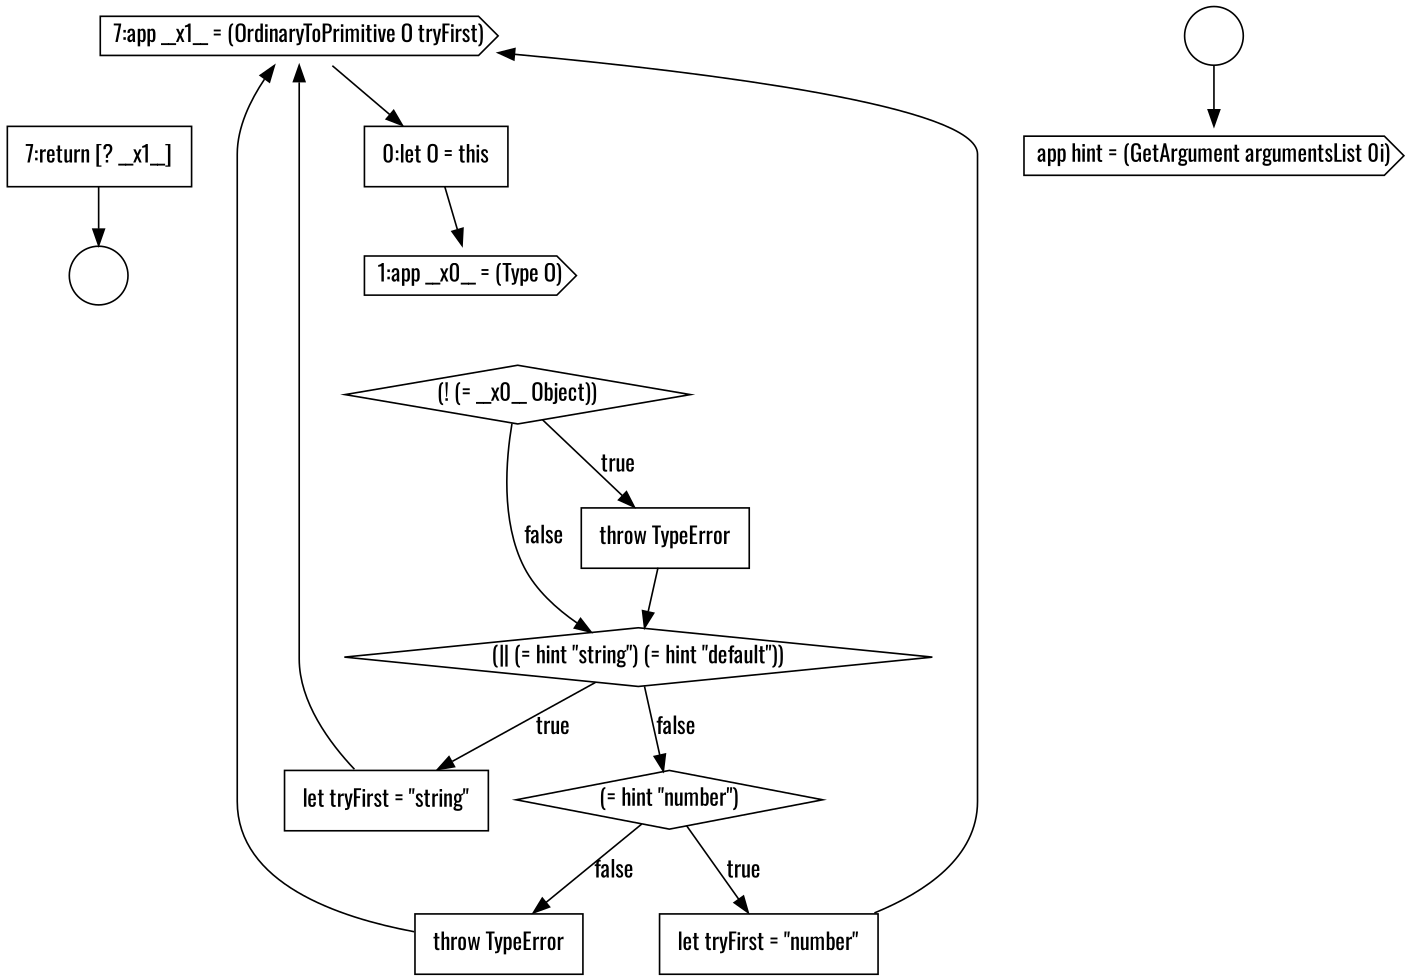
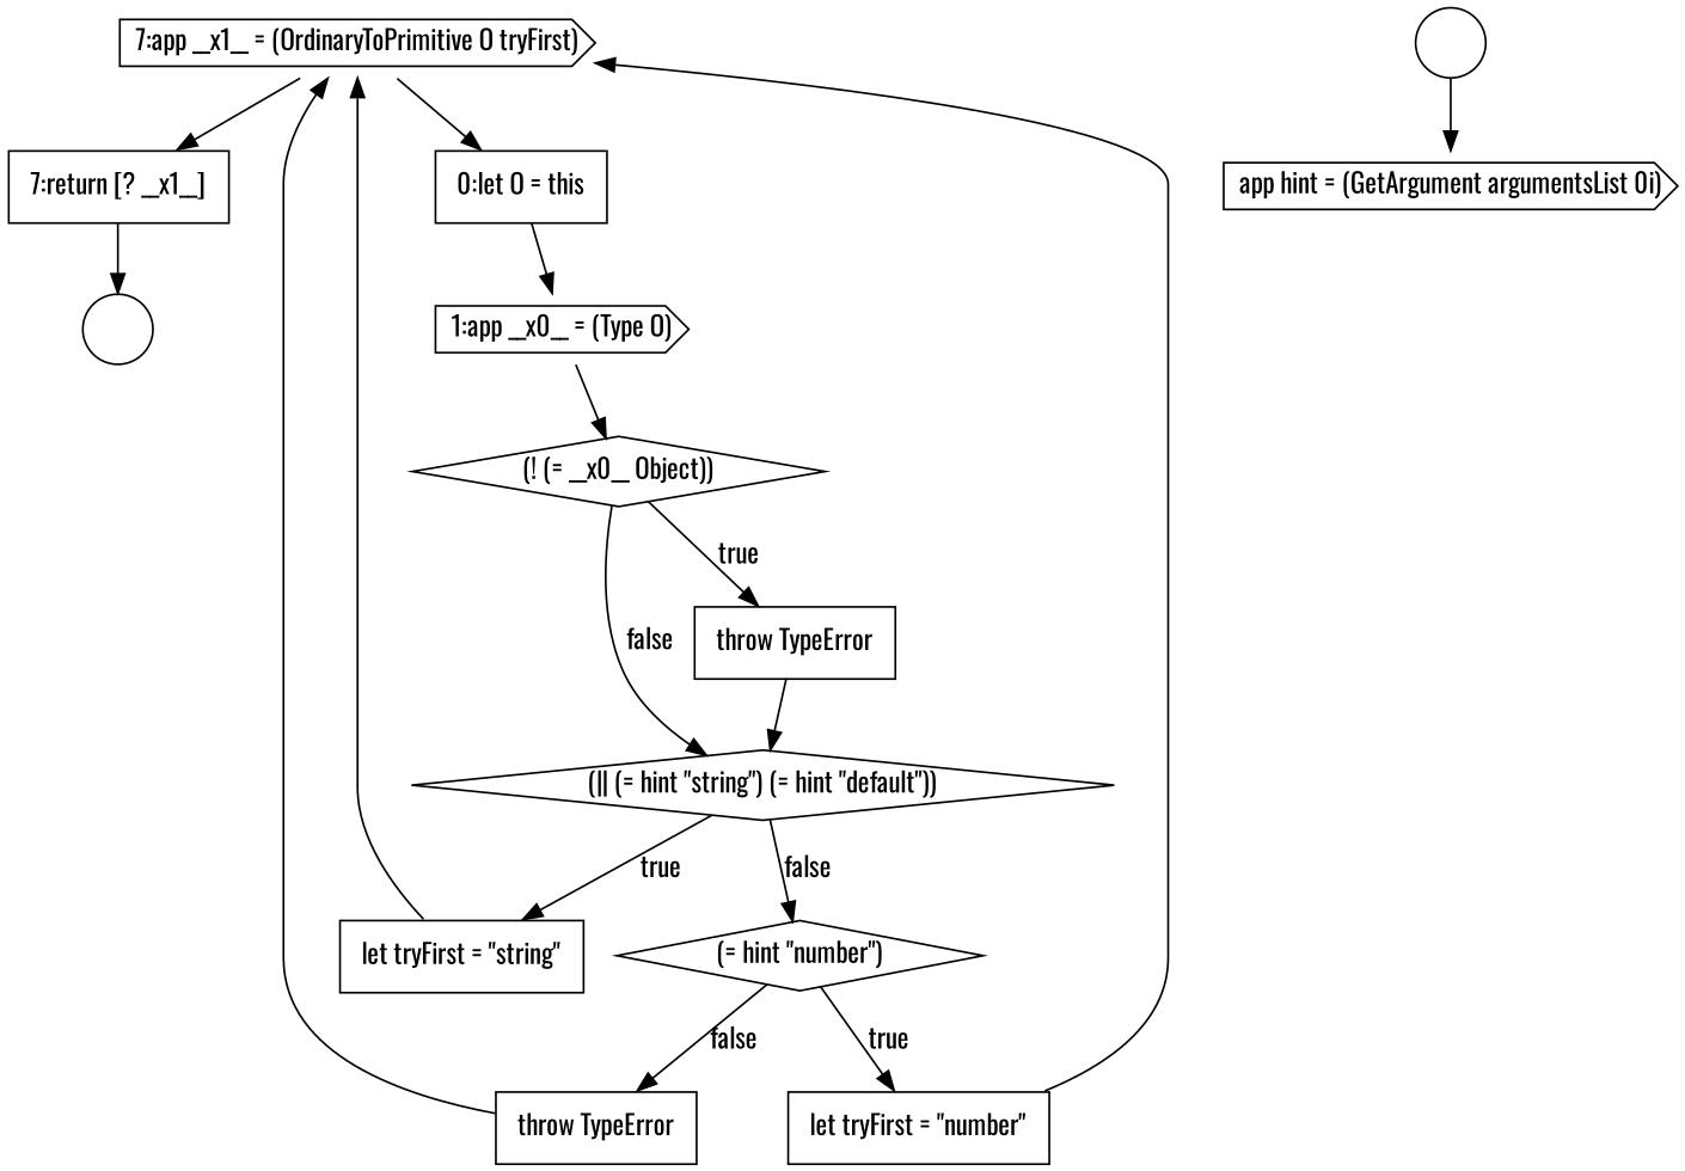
  digraph {
    fontname=Oswald
    node [color=black fillcolor=white fontname=Oswald shape=none style=filled]
    edge [color=black fontname=Oswald]
    n1 [label=<<font color="black">     <table border="0" cellborder="1" cellspacing="0" cellpadding="10">       <tr><td align="left">7:return [? __x1__]</td></tr>     </table>   </font>> margin=0]
    n2 [label=" " shape=circle]
    n3 [label=<<font color="black">(= hint &quot;number&quot;)</font>> shape=diamond]
    n4 [label=<<font color="black">     <table border="0" cellborder="1" cellspacing="0" cellpadding="10">       <tr><td align="left">throw TypeError</td></tr>     </table>   </font>> margin=0]
    n5 [label=<<font color="black">     <table border="0" cellborder="1" cellspacing="0" cellpadding="10">       <tr><td align="left">let tryFirst = &quot;number&quot;</td></tr>     </table>   </font>> margin=0]
    n6 [label=<<font color="black">7:app __x1__ = (OrdinaryToPrimitive O tryFirst)</font>> shape=cds]
    n7 [label=<<font color="black">     <table border="0" cellborder="1" cellspacing="0" cellpadding="10">       <tr><td align="left">0:let O = this</td></tr>     </table>   </font>> margin=0]
    n8 [label=<<font color="black">1:app __x0__ = (Type O)</font>> shape=cds]
    n9 [label=<<font color="black">(! (= __x0__ Object))</font>> shape=diamond]
    n10 [label=" " shape=circle]
    n11 [label=<<font color="black">app hint = (GetArgument argumentsList 0i)</font>> shape=cds]
    n12 [label=<<font color="black">(|| (= hint &quot;string&quot;) (= hint &quot;default&quot;))</font>> shape=diamond]
    n13 [label=<<font color="black">     <table border="0" cellborder="1" cellspacing="0" cellpadding="10">       <tr><td align="left">throw TypeError</td></tr>     </table>   </font>> margin=0]
    n14 [label=<<font color="black">     <table border="0" cellborder="1" cellspacing="0" cellpadding="10">       <tr><td align="left">let tryFirst = &quot;string&quot;</td></tr>     </table>   </font>> margin=0]
    n1 -> n2
    n3 -> n4 [label=<<font color="black">false</font>>]
    n3 -> n5 [label=<<font color="black">true</font>>]
    n4 -> n6
    n5 -> n6
+   n6 -> n1
    n6 -> n7
    n7 -> n8
+   n8 -> n9
    n9 -> n12 [label=<<font color="black">false</font>>]
    n9 -> n13 [label=<<font color="black">true</font>>]
    n10 -> n11
    n12 -> n3 [label=<<font color="black">false</font>>]
    n12 -> n14 [label=<<font color="black">true</font>>]
    n13 -> n12
    n14 -> n6
  }
